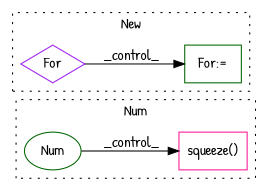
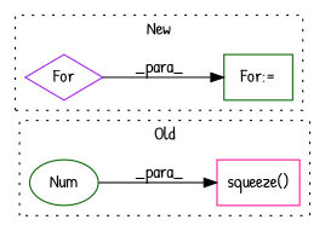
  digraph {
    fontname="Patrick Hand"
    rankdir=LR
    node [color=darkgreen fontname="Patrick Hand" shape=box]
    edge [fontname="Patrick Hand"]
    n1 [a=75 color=deeppink l="53,1" label="squeeze()" s="2070,2124"]
    n2 [a=76 l=1 label=Num s=2123 shape=ellipse]
    n3 [a=107 color=purple l="4,14" label=For s="2128,2157" shape=diamond]
    n4 [a=68 l=3 label="For:=" s=2174]
    subgraph cluster_1 {
-     label=Num
+     label=Old
      style=dotted
      n1
      n2
    }
    subgraph cluster_2 {
      label=New
      style=dotted
      n3
      n4
    }
-   n2 -> n1 [label=_control_]
-   n3 -> n4 [label=_control_]
+   n2 -> n1 [label=_para_]
+   n3 -> n4 [label=_para_]
  }
